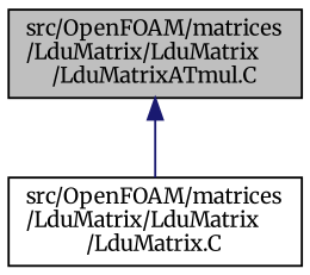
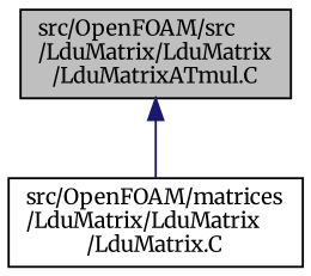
  digraph {
    fontname=Merriweather
    node [color=black fontname=Merriweather fontsize=10 shape=record]
-   n1 [fillcolor=grey75 fontcolor=black height=0.2 label="src/OpenFOAM/matrices\l/LduMatrix/LduMatrix\l/LduMatrixATmul.C" style=filled width=0.4]
+   n1 [fillcolor=grey75 fontcolor=black height=0.2 label="src/OpenFOAM/src\l/LduMatrix/LduMatrix\l/LduMatrixATmul.C" style=filled width=0.4]
    n2 [height=0.2 label="src/OpenFOAM/matrices\l/LduMatrix/LduMatrix\l/LduMatrix.C" width=0.4]
    n1 -> n2 [color=midnightblue dir=back fontname=Merriweather fontsize=10 labelfontname=Helvetica labelfontsize=10 style=solid]
  }
